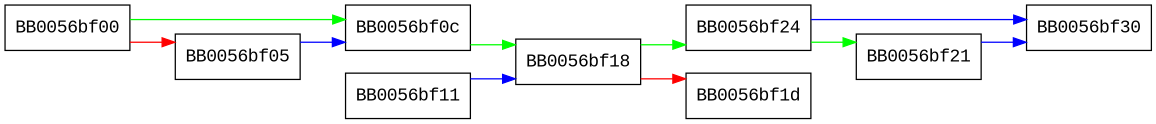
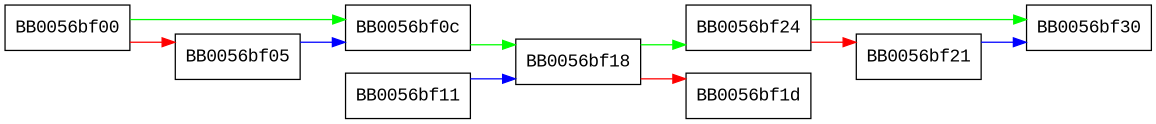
  digraph {
    fontname="Liberation Mono"
    rankdir=LR
    splines=ortho
    node [fontname="Liberation Mono" shape=box]
    edge [color=green fontname="Liberation Mono"]
    BB0056bf00
    BB0056bf0c
    BB0056bf05
    BB0056bf18
    BB0056bf24
    BB0056bf1d
    BB0056bf11
    BB0056bf30
    n9 [label=BB0056bf21]
    BB0056bf00 -> BB0056bf0c
    BB0056bf00 -> BB0056bf05 [color=red]
    BB0056bf0c -> BB0056bf18
    BB0056bf05 -> BB0056bf0c [color=blue]
    BB0056bf18 -> BB0056bf24
    BB0056bf18 -> BB0056bf1d [color=red]
-   BB0056bf24 -> BB0056bf30 [color=blue]
-   BB0056bf24 -> n9
+   BB0056bf24 -> BB0056bf30
+   BB0056bf24 -> n9 [color=red]
    BB0056bf11 -> BB0056bf18 [color=blue]
    n9 -> BB0056bf30 [color=blue]
  }
